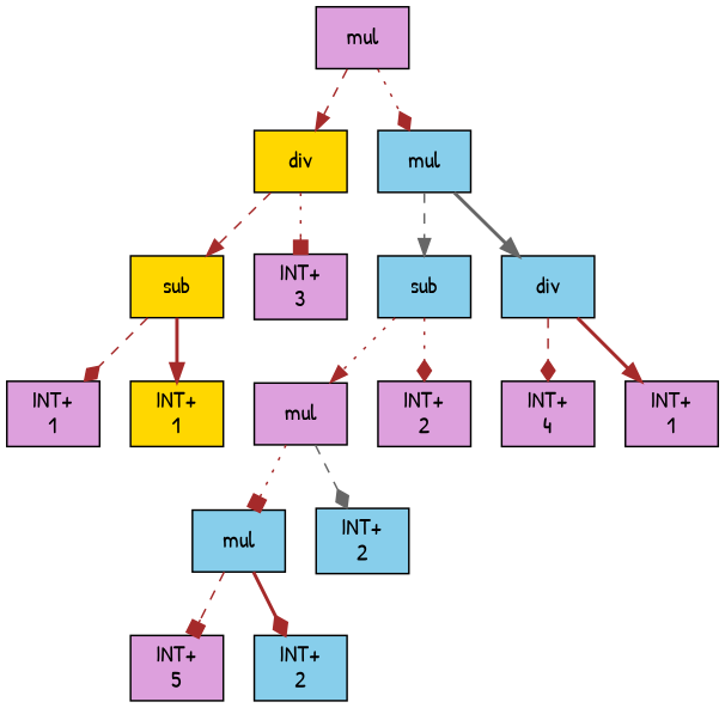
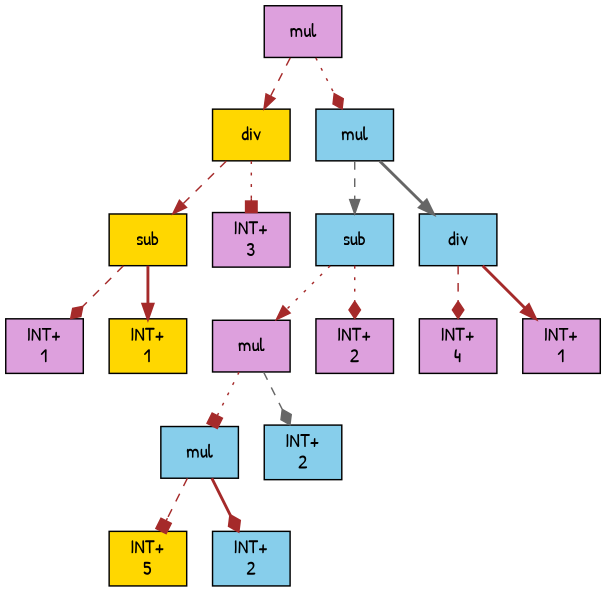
  digraph {
    fontname="Patrick Hand"
    node [shape=box style=filled fillcolor=plum fontname="Patrick Hand"]
    edge [color=brown style=dashed arrowhead=normal fontname="Patrick Hand"]
    n1 [label=mul]
    n2 [label=div fillcolor=gold]
    n3 [label=mul fillcolor=skyblue]
    n4 [label=sub fillcolor=gold]
    n5 [label="INT+\n3"]
    n6 [label="INT+\n1"]
    n7 [label="INT+\n1" fillcolor=gold]
    n8 [label=sub fillcolor=skyblue]
    n9 [label=div fillcolor=skyblue]
    n10 [label=mul]
    n11 [label="INT+\n2"]
    n12 [label=mul fillcolor=skyblue]
    n13 [label="INT+\n2" fillcolor=skyblue]
-   n14 [label="INT+\n5"]
+   n14 [label="INT+\n5" fillcolor=gold]
    n15 [label="INT+\n2" fillcolor=skyblue]
    n16 [label="INT+\n4"]
    n17 [label="INT+\n1"]
    n1 -> n2
    n1 -> n3 [style=dotted arrowhead=diamond]
    n2 -> n4
    n2 -> n5 [style=dotted arrowhead=box]
    n3 -> n8 [color=gray40]
    n3 -> n9 [color=gray40 style=bold]
    n4 -> n6 [arrowhead=diamond]
    n4 -> n7 [style=bold]
    n8 -> n10 [style=dotted]
    n8 -> n11 [style=dotted arrowhead=diamond]
    n9 -> n16 [arrowhead=diamond]
    n9 -> n17 [style=bold]
    n10 -> n12 [style=dotted arrowhead=box]
    n10 -> n13 [color=gray40 arrowhead=diamond]
    n12 -> n14 [arrowhead=box]
    n12 -> n15 [style=bold arrowhead=diamond]
  }
